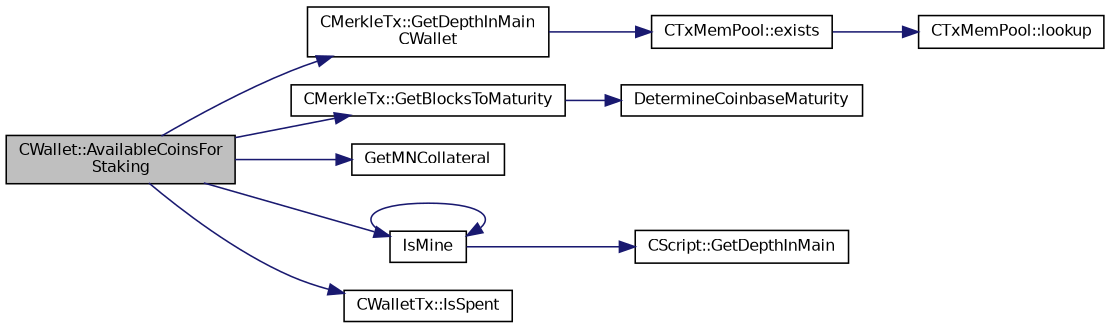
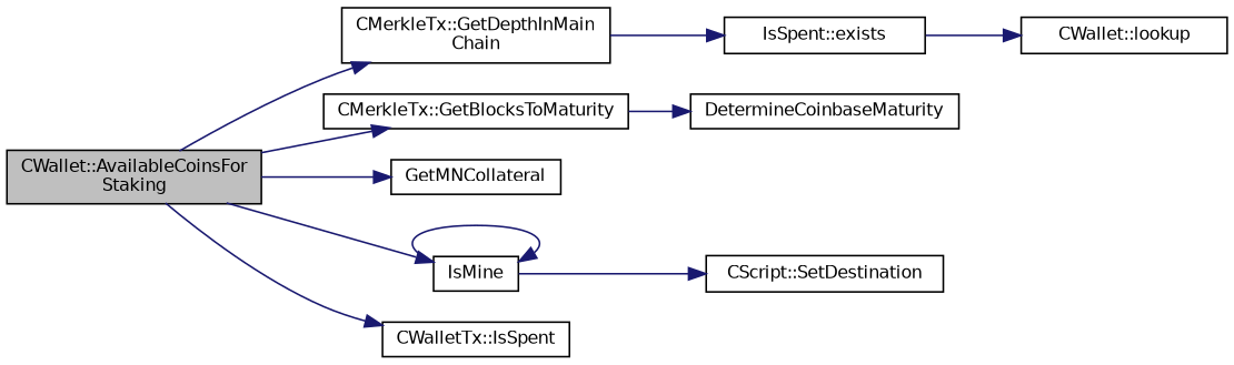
  digraph {
    rankdir=LR
    node [color=black fillcolor=white fontname=Helvetica fontsize=10 shape=record style=filled]
    edge [color=midnightblue fontname=Helvetica fontsize=10 labelfontname=Helvetica labelfontsize=10 style=solid]
    n1 [fillcolor=grey75 fontcolor=black height=0.2 label="CWallet::AvailableCoinsFor\lStaking" width=0.4]
-   n2 [height=0.2 label="CMerkleTx::GetDepthInMain\lCWallet" width=0.4]
+   n2 [height=0.2 label="CMerkleTx::GetDepthInMain\lChain" width=0.4]
    n3 [height=0.2 label="CMerkleTx::GetBlocksToMaturity" width=0.4]
    n4 [height=0.2 label=GetMNCollateral width=0.4]
    n5 [height=0.2 label=IsMine width=0.4]
    n6 [height=0.2 label="CWalletTx::IsSpent" width=0.4]
-   n7 [height=0.2 label="CTxMemPool::exists" width=0.4]
+   n7 [height=0.2 label="IsSpent::exists" width=0.4]
    n8 [height=0.2 label=DetermineCoinbaseMaturity width=0.4]
-   n9 [height=0.2 label="CScript::GetDepthInMain" width=0.4]
-   n10 [height=0.2 label="CTxMemPool::lookup" width=0.4]
+   n9 [height=0.2 label="CScript::SetDestination" width=0.4]
+   n10 [height=0.2 label="CWallet::lookup" width=0.4]
    n1 -> n2
    n1 -> n3
    n1 -> n4
    n1 -> n5
    n1 -> n6
    n2 -> n7
    n3 -> n8
    n5 -> n5
    n5 -> n9
    n7 -> n10
  }
